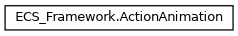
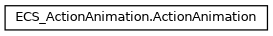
  digraph {
    rankdir=LR
-   n1 [color=black fillcolor=white fontname=Helvetica fontsize=10 height=0.2 label="ECS_Framework.ActionAnimation" shape=record style=filled width=0.4]
+   n1 [color=black fillcolor=white fontname=Helvetica fontsize=10 height=0.2 label="ECS_ActionAnimation.ActionAnimation" shape=record style=filled width=0.4]
  }
